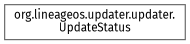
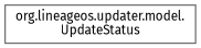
  digraph {
    rankdir=LR
    fontname="Fira Sans"
-   n1 [color=grey40 fillcolor=white fontname="Fira Sans" fontsize=10 height=0.2 label="org.lineageos.updater.updater.\lUpdateStatus" shape=box style=filled width=0.4]
+   n1 [color=grey40 fillcolor=white fontname="Fira Sans" fontsize=10 height=0.2 label="org.lineageos.updater.model.\lUpdateStatus" shape=box style=filled width=0.4]
  }
